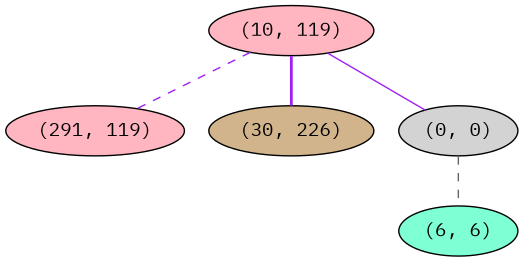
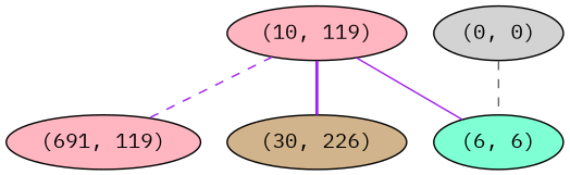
  graph {
    fontname="IBM Plex Mono"
    node [fillcolor=lightpink fontname="IBM Plex Mono" style=filled]
    edge [color=purple fontname="IBM Plex Mono" style=dashed weight=1]
    n1 [label="(10, 119)"]
-   "(291, 119)"
+   "(291, 119)" [label="(691, 119)"]
    n3 [fillcolor=tan label="(30, 226)"]
    "(6, 6)" [fillcolor=aquamarine]
    "(0, 0)" [fillcolor=lightgrey]
    n1 -- "(291, 119)"
    n1 -- n3 [style=bold]
-   n1 -- "(0, 0)" [style=solid]
+   n1 -- "(6, 6)" [style=solid]
    "(0, 0)" -- "(6, 6)" [color=gray40 weight=4]
  }
